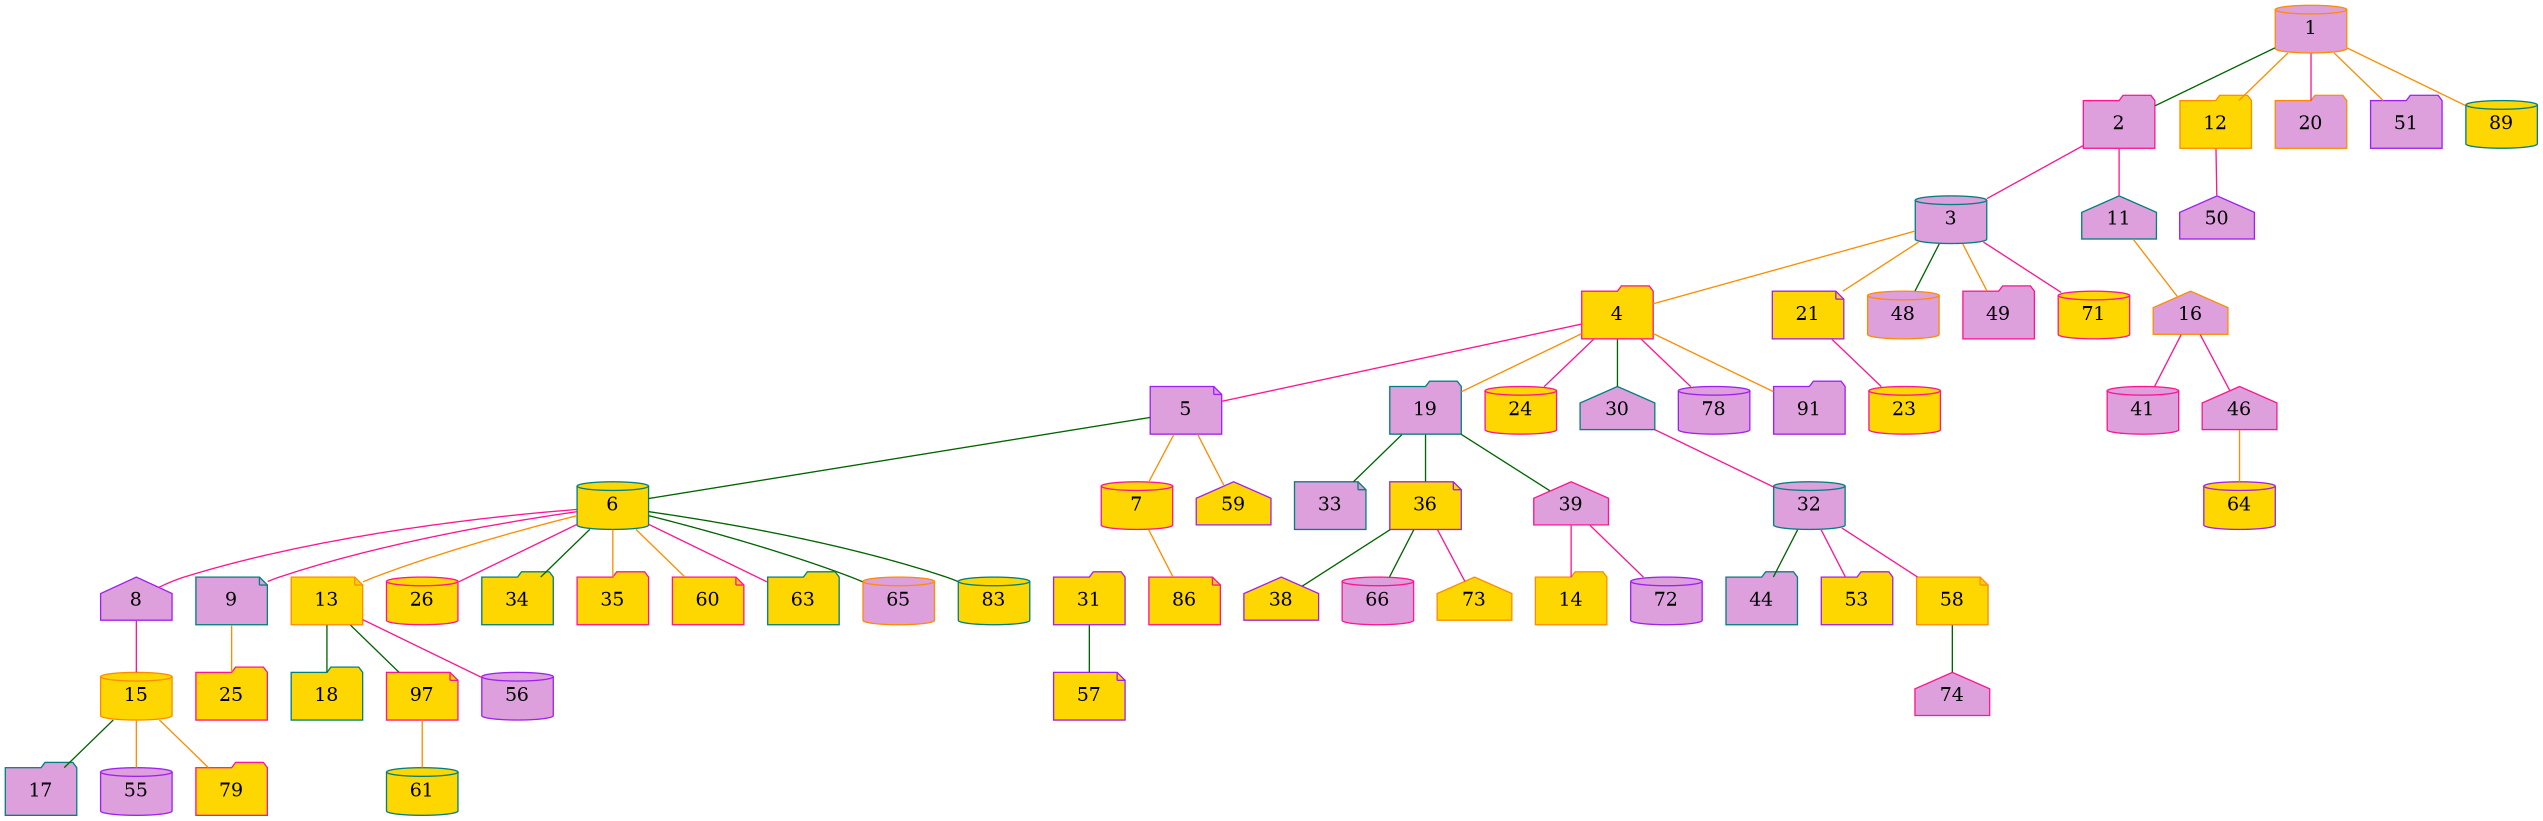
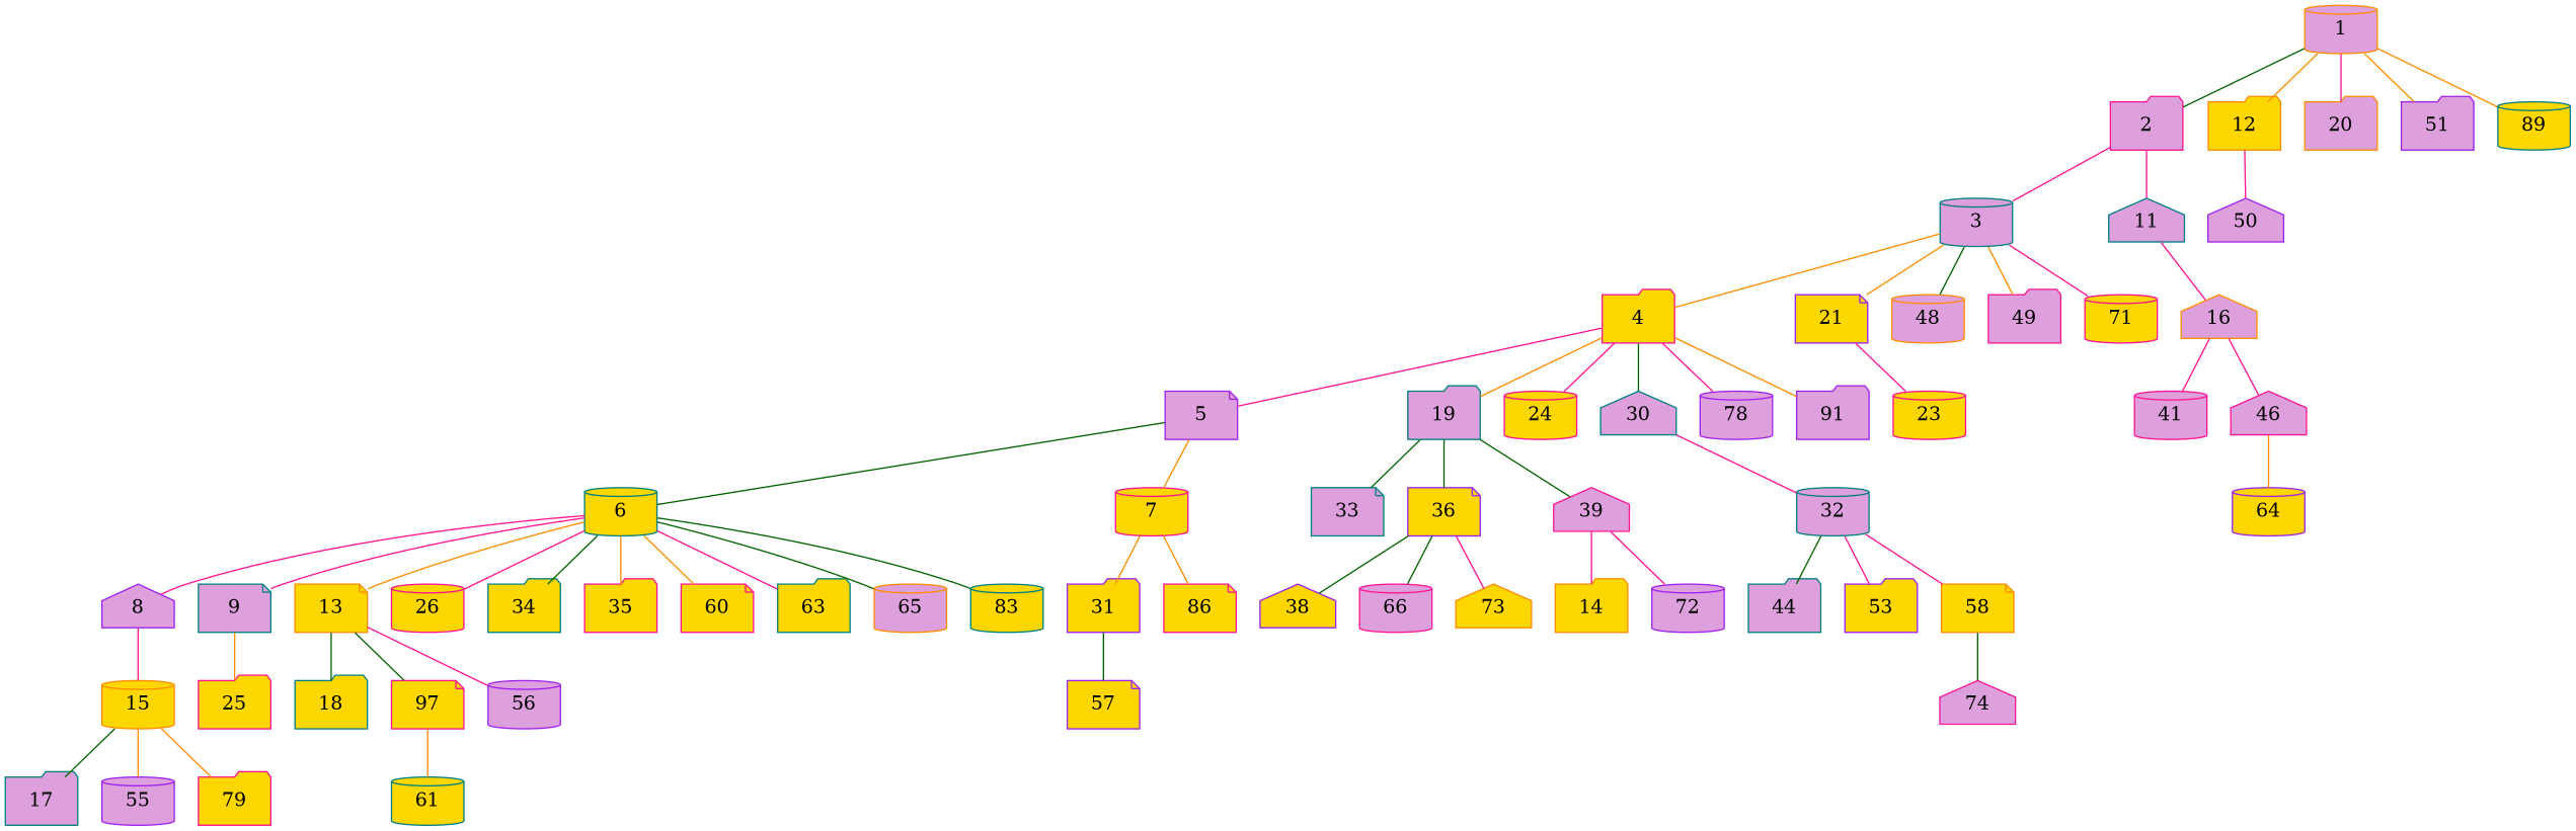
  graph {
    node [color=deeppink fillcolor=gold shape=cylinder style=filled]
    edge [color=deeppink]
    1 [color=darkorange fillcolor=plum super="+42"]
    2 [fillcolor=plum shape=folder super="+28"]
    12 [color=darkorange shape=folder super="+77"]
    20 [color=darkorange fillcolor=plum shape=folder super="+87"]
    51 [color=purple fillcolor=plum shape=folder super="+76"]
    89 [color=teal]
    3 [color=teal fillcolor=plum super="+10"]
    11 [color=teal fillcolor=plum shape=house]
    50 [color=purple fillcolor=plum shape=house]
    4 [shape=folder super="+14"]
    21 [color=purple shape=note]
    48 [color=darkorange fillcolor=plum]
    49 [fillcolor=plum shape=folder]
    71
    16 [color=darkorange fillcolor=plum shape=house super="+47"]
    5 [color=purple fillcolor=plum shape=note]
    19 [color=teal fillcolor=plum shape=folder super="+27"]
    24
    30 [color=teal fillcolor=plum shape=house]
    78 [color=purple fillcolor=plum]
    91 [color=purple fillcolor=plum shape=folder]
    23 [super="+40"]
    6 [color=teal super="+22"]
    7 [super="+29"]
-   59 [color=purple shape=house super="+81"]
    33 [color=teal fillcolor=plum shape=note]
    36 [color=purple shape=note]
    39 [fillcolor=plum shape=house super="+43"]
    32 [color=teal fillcolor=plum]
    8 [color=purple fillcolor=plum shape=house]
    9 [color=teal fillcolor=plum shape=note]
    13 [color=darkorange shape=note super="+88"]
    26
    34 [color=teal shape=folder]
    35 [shape=folder]
    60 [shape=note]
    63 [color=teal shape=folder]
    65 [color=darkorange fillcolor=plum]
    83 [color=teal super="+90"]
    31 [color=purple shape=folder super="+52"]
    86 [shape=note]
    15 [color=darkorange super="+62"]
    25 [shape=folder]
    18 [color=teal shape=folder]
    n45 [label=97 shape=note super="+45"]
    56 [color=purple fillcolor=plum super="+69"]
    57 [color=purple shape=note super="+85"]
    17 [color=teal fillcolor=plum shape=folder super="+80"]
    55 [color=purple fillcolor=plum]
    79 [shape=folder]
    41 [fillcolor=plum super="+84"]
    46 [fillcolor=plum shape=house]
    61 [color=teal super="+67"]
    64 [color=purple]
    38 [color=purple shape=house super="+82"]
    66 [fillcolor=plum]
    73 [color=darkorange shape=house]
    n58 [color=darkorange label=14 shape=folder]
    72 [color=purple fillcolor=plum]
    44 [color=teal fillcolor=plum shape=folder super="+68"]
    53 [color=purple shape=folder super="+75"]
    58 [color=darkorange shape=note super="+70"]
    74 [fillcolor=plum shape=house]
    1 -- 2 [color=darkgreen]
    1 -- 12 [color=darkorange]
    1 -- 20
    1 -- 51 [color=darkorange]
    1 -- 89 [color=darkorange]
    2 -- 3
    2 -- 11
    12 -- 50
    3 -- 4 [color=darkorange]
    3 -- 21 [color=darkorange]
    3 -- 48 [color=darkgreen]
    3 -- 49 [color=darkorange]
    3 -- 71
-   11 -- 16 [color=darkorange]
+   11 -- 16
    4 -- 5
    4 -- 19 [color=darkorange]
    4 -- 24
    4 -- 30 [color=darkgreen]
    4 -- 78
    4 -- 91 [color=darkorange]
    21 -- 23
    16 -- 41
    16 -- 46
    5 -- 6 [color=darkgreen]
    5 -- 7 [color=darkorange]
-   5 -- 59 [color=darkorange]
    19 -- 33 [color=darkgreen]
    19 -- 36 [color=darkgreen]
    19 -- 39 [color=darkgreen]
    30 -- 32
    6 -- 8
    6 -- 9
    6 -- 13 [color=darkorange]
    6 -- 26
    6 -- 34 [color=darkgreen]
    6 -- 35 [color=darkorange]
    6 -- 60 [color=darkorange]
    6 -- 63
    6 -- 65 [color=darkgreen]
    6 -- 83 [color=darkgreen]
+   7 -- 31 [color=darkorange]
    7 -- 86 [color=darkorange]
    36 -- 38 [color=darkgreen]
    36 -- 66 [color=darkgreen]
    36 -- 73
    39 -- n58
    39 -- 72
    32 -- 44 [color=darkgreen]
    32 -- 53
    32 -- 58
    8 -- 15
    9 -- 25 [color=darkorange]
    13 -- 18 [color=darkgreen]
    13 -- n45 [color=darkgreen]
    13 -- 56
    31 -- 57 [color=darkgreen]
    15 -- 17 [color=darkgreen]
    15 -- 55 [color=darkorange]
    15 -- 79 [color=darkorange]
    n45 -- 61 [color=darkorange]
    46 -- 64 [color=darkorange]
    58 -- 74 [color=darkgreen]
  }
